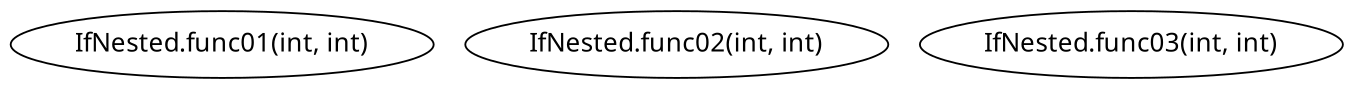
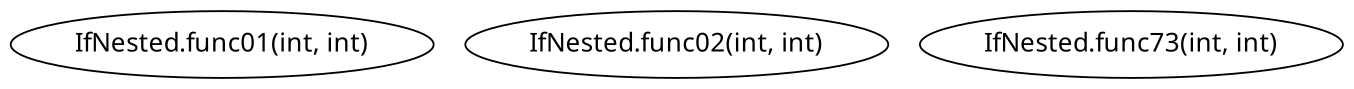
  digraph {
    fontname="Noto Sans"
    node [fontname="Noto Sans"]
    n1 [label="IfNested.func01(int, int)"]
    n2 [label="IfNested.func02(int, int)"]
-   n3 [label="IfNested.func03(int, int)"]
+   n3 [label="IfNested.func73(int, int)"]
  }
